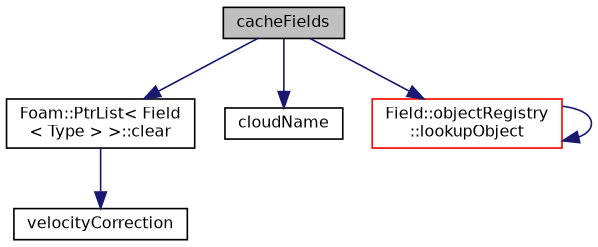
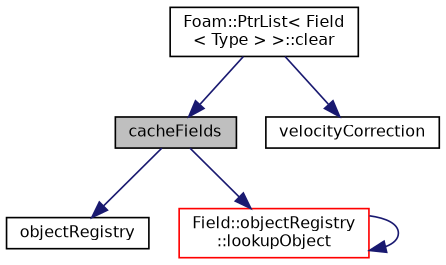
  digraph {
    rankdir=TB
    node [color=black fontname=Helvetica fontsize=10 shape=record]
    edge [color=midnightblue fontname=Helvetica fontsize=10 labelfontname=Helvetica labelfontsize=10 style=solid]
    n1 [fillcolor=grey75 fontcolor=black height=0.2 label=cacheFields style=filled width=0.4]
    n2 [height=0.2 label="Foam::PtrList\< Field\l\< Type \> \>::clear" width=0.4]
-   n3 [height=0.2 label=cloudName width=0.4]
+   n3 [height=0.2 label=objectRegistry width=0.4]
    n4 [color=red height=0.2 label="Field::objectRegistry\l::lookupObject" width=0.4]
    n5 [height=0.2 label=velocityCorrection width=0.4]
-   n1 -> n2
+   n2 -> n1
    n1 -> n3
    n1 -> n4
    n2 -> n5
    n4 -> n4
  }
